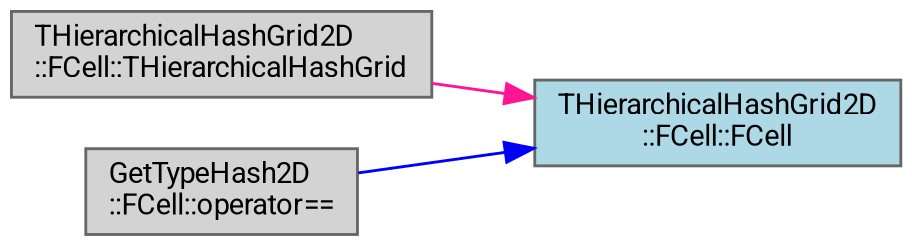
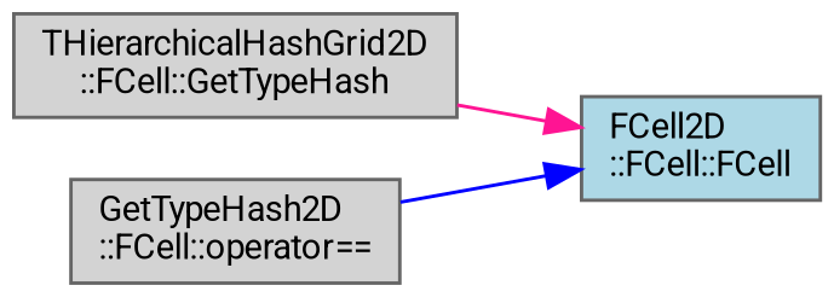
  digraph {
    fontname=Roboto
    rankdir=RL
    node [color=grey40 fillcolor=lightgrey fontname=Roboto fontsize=10 shape=box style=filled]
    edge [dir=back fontname=Roboto fontsize=10 labelfontname=Helvetica labelfontsize=10 style=solid]
-   n1 [color=gray40 fillcolor=lightblue fontcolor=black height=0.2 label="THierarchicalHashGrid2D\l::FCell::FCell" width=0.4]
-   n2 [height=0.2 label="THierarchicalHashGrid2D\l::FCell::THierarchicalHashGrid" width=0.4]
+   n1 [color=gray40 fillcolor=lightblue fontcolor=black height=0.2 label="FCell2D\l::FCell::FCell" width=0.4]
+   n2 [height=0.2 label="THierarchicalHashGrid2D\l::FCell::GetTypeHash" width=0.4]
    n3 [height=0.2 label="GetTypeHash2D\l::FCell::operator==" width=0.4]
    n1 -> n2 [color=deeppink]
    n1 -> n3 [color=blue]
  }
